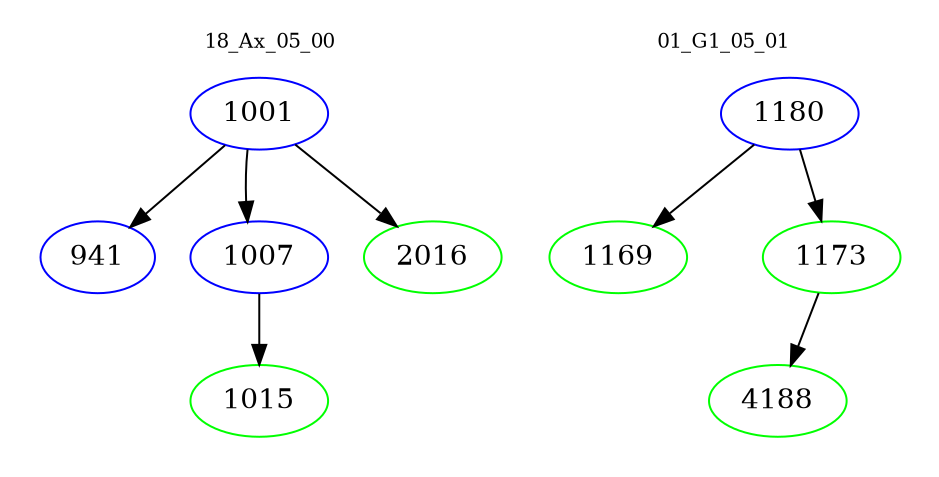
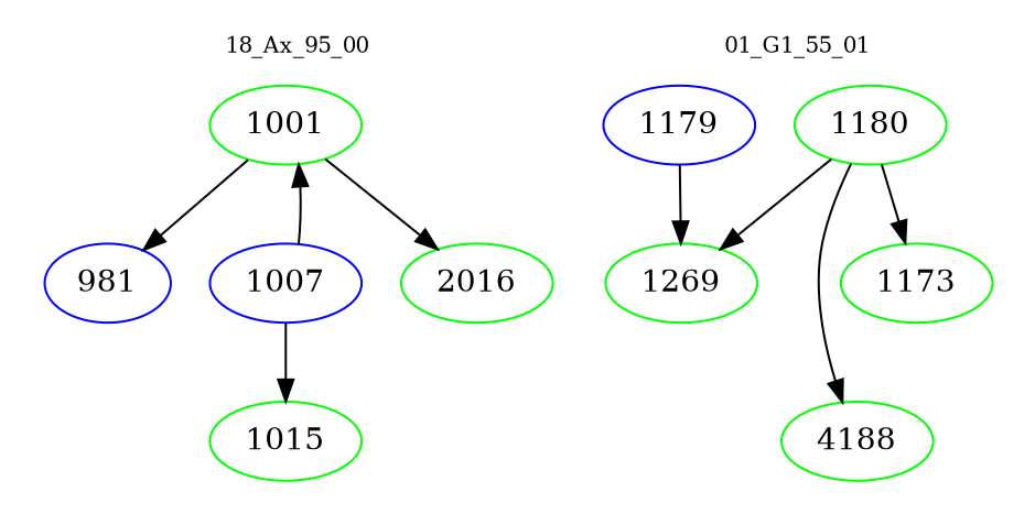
  digraph {
    node [color=blue]
    edge [color=black]
-   n1 [label=1001]
-   n2 [label=941]
+   n1 [color=green label=1001]
+   n2 [label=981]
    n3 [label=1007]
    n4 [color=green label=2016]
    n5 [color=green label=1015]
-   n6 [label=1180]
+   n6 [color=green label=1180]
    n7 [color=green label=4188]
    n8 [color=green label=1173]
-   n10 [color=green label=1169]
+   n9 [label=1179]
+   n10 [color=green label=1269]
    subgraph cluster_1 {
      color=white
      fontsize=10
-     label="18_Ax_05_00"
+     label="18_Ax_95_00"
      n1
      n2
      n3
      n4
      n5
    }
    subgraph cluster_2 {
      color=white
      fontsize=10
-     label="01_G1_05_01"
+     label="01_G1_55_01"
      n6
      n7
      n8
+     n9
      n10
    }
    n1 -> n2
-   n1 -> n3
+   n3 -> n1
    n1 -> n4
    n3 -> n5
-   n8 -> n7
+   n6 -> n7
    n6 -> n8
    n6 -> n10
+   n9 -> n10
  }
